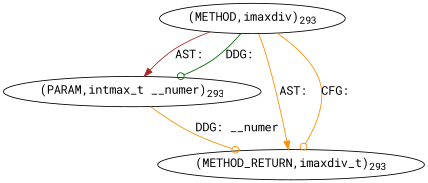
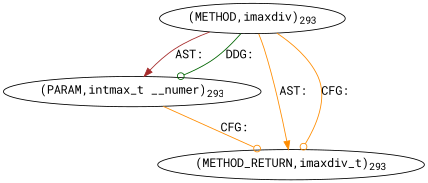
  digraph {
    fontname="Roboto Mono"
    node [fontname="Roboto Mono"]
    edge [arrowhead=odot color=darkorange fontname="Roboto Mono"]
    n1 [label=<(METHOD,imaxdiv)<SUB>293</SUB>>]
    n2 [label=<(PARAM,intmax_t __numer)<SUB>293</SUB>>]
    n3 [label=<(METHOD_RETURN,imaxdiv_t)<SUB>293</SUB>>]
    n1 -> n2 [arrowhead=normal color=brown label="AST: "]
    n1 -> n2 [color=darkgreen label="DDG: "]
    n1 -> n3 [arrowhead=normal label="AST: "]
    n1 -> n3 [label="CFG: "]
-   n2 -> n3 [label="DDG: __numer"]
+   n2 -> n3 [label="CFG: "]
  }
